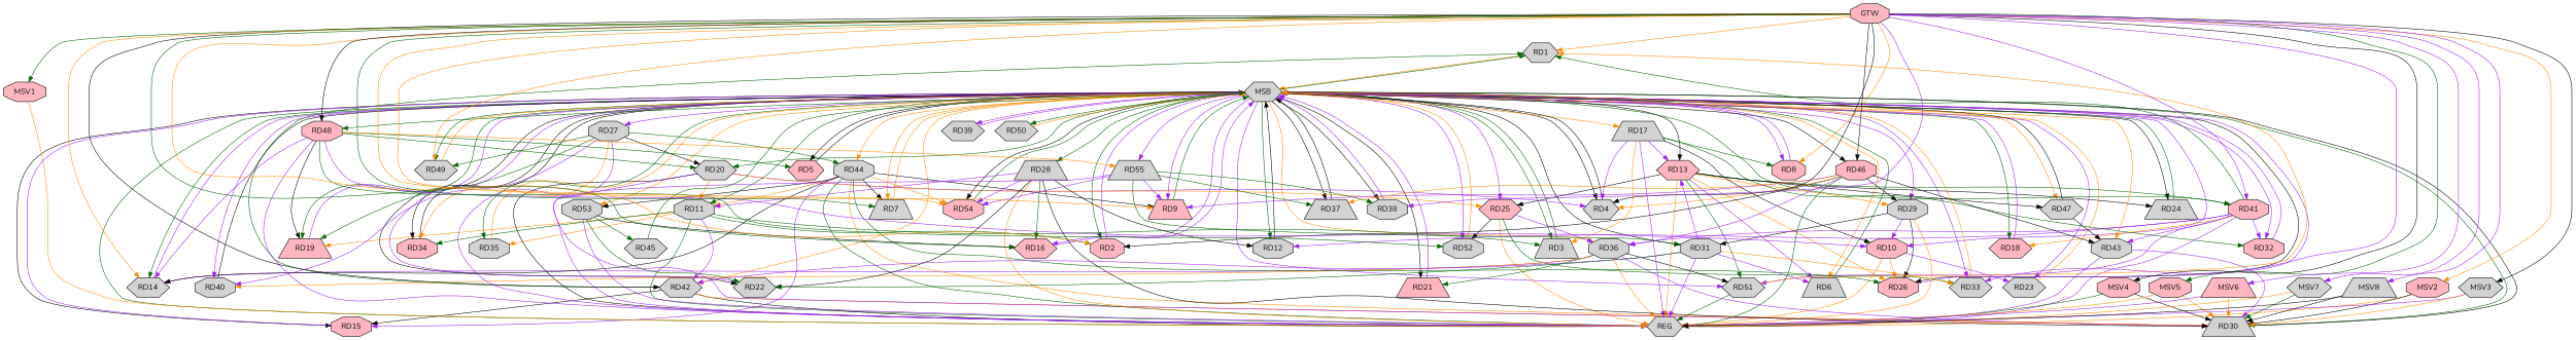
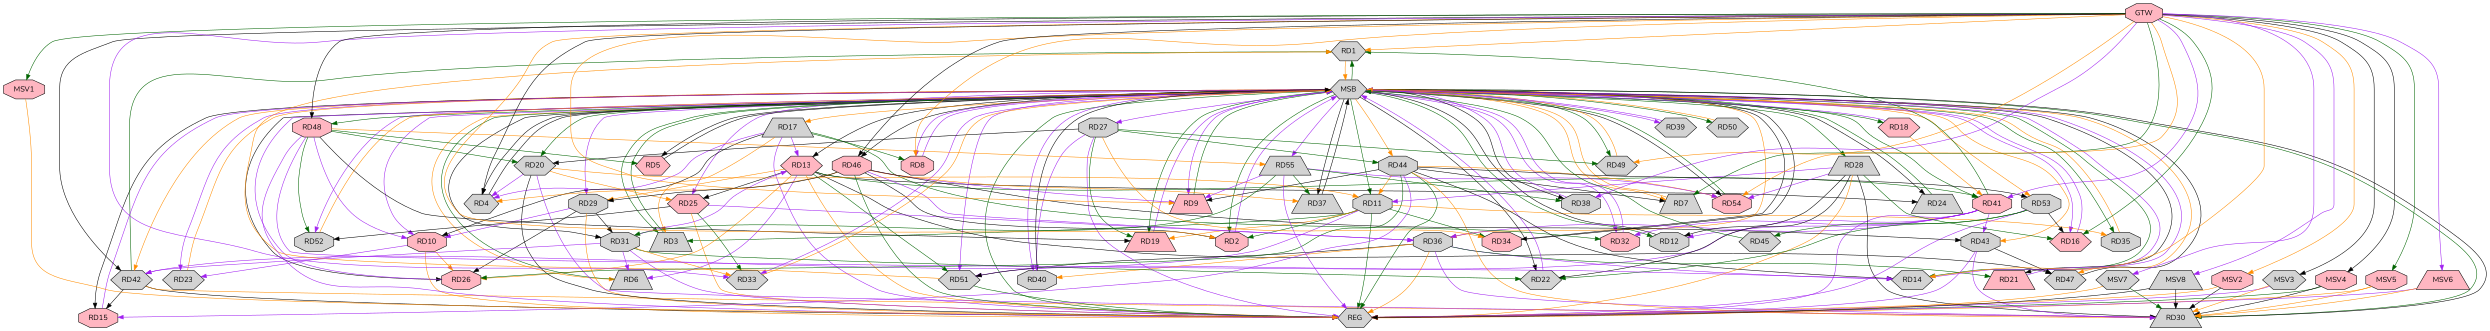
  strict digraph {
    fontname=Nunito
    node [fillcolor=lightgrey fontname=Nunito shape=octagon style=filled]
    edge [color=purple fontname=Nunito]
    n1 [label=RD1 shape=hexagon]
    n2 [label=MSB shape=hexagon]
    n3 [fillcolor=lightpink label=RD2]
    n4 [label=RD3 shape=trapezium]
    n5 [label=RD4 shape=hexagon]
    n6 [fillcolor=lightpink label=RD5 shape=hexagon]
    n7 [label=RD6 shape=trapezium]
    n8 [label=RD7 shape=trapezium]
    n9 [fillcolor=lightpink label=RD8]
    n10 [fillcolor=lightpink label=RD9 shape=trapezium]
    n11 [fillcolor=lightpink label=RD10]
    n12 [label=RD23 shape=hexagon]
    n13 [fillcolor=lightpink label=RD26]
    n14 [label=REG shape=hexagon]
    n15 [label=RD11]
    n16 [fillcolor=lightpink label=RD19 shape=trapezium]
    n17 [fillcolor=lightpink label=RD34]
    n18 [label=RD35]
    n19 [label=RD42 shape=hexagon]
    n20 [label=RD12]
    n21 [fillcolor=lightpink label=RD13 shape=hexagon]
    n22 [label=RD24 shape=trapezium]
    n23 [fillcolor=lightpink label=RD25 shape=hexagon]
    n24 [label=RD29]
    n25 [fillcolor=lightpink label=RD41]
    n26 [label=RD47 shape=hexagon]
    n27 [label=RD51 shape=hexagon]
    n28 [label=RD14 shape=hexagon]
    n29 [fillcolor=lightpink label=RD15]
    n30 [fillcolor=lightpink label=RD16 shape=hexagon]
    n31 [label=RD17 shape=trapezium]
    n32 [fillcolor=lightpink label=RD32]
    n33 [fillcolor=lightpink label=RD18 shape=hexagon]
    n34 [label=RD20 shape=hexagon]
    n35 [label=RD30 shape=trapezium]
    n36 [fillcolor=lightpink label=RD21 shape=trapezium]
    n37 [label=RD22 shape=hexagon]
    n38 [label=RD33 shape=hexagon]
    n39 [label=RD36]
    n40 [label=RD52]
    n41 [label=RD27]
    n42 [label=RD40]
    n43 [label=RD44]
    n44 [label=RD49 shape=hexagon]
    n45 [label=RD28 shape=trapezium]
    n46 [fillcolor=lightpink label=RD54]
    n47 [label=RD31]
    n48 [label=RD37 shape=trapezium]
    n49 [label=RD38]
    n50 [label=RD39 shape=hexagon]
    n51 [label=RD43]
    n52 [label=RD53]
    n53 [fillcolor=lightpink label=RD46]
    n54 [fillcolor=lightpink label=RD48]
    n55 [label=RD55 shape=trapezium]
    n56 [label=RD50 shape=hexagon]
    n57 [label=RD45 shape=hexagon]
    n58 [fillcolor=lightpink label=GTW]
    n59 [fillcolor=lightpink label=MSV1]
    n60 [fillcolor=lightpink label=MSV2]
    n61 [label=MSV3 shape=hexagon]
    n62 [fillcolor=lightpink label=MSV4]
    n63 [fillcolor=lightpink label=MSV5]
    n64 [fillcolor=lightpink label=MSV6 shape=trapezium]
    n65 [label=MSV7 shape=hexagon]
    n66 [label=MSV8 shape=trapezium]
    n1 -> n2 [color=darkorange]
    n2 -> n1 [color=darkgreen]
    n2 -> n3 [color=darkgreen]
    n2 -> n4 [color=darkgreen]
    n2 -> n5 [color=black]
    n2 -> n6 [color=black]
    n2 -> n7 [color=darkorange]
    n2 -> n8 [color=darkorange]
    n2 -> n9
    n2 -> n10
    n2 -> n11
    n2 -> n12
    n2 -> n13 [color=black]
    n2 -> n14 [color=darkgreen]
    n2 -> n15 [color=darkgreen]
    n2 -> n16 [color=darkgreen]
    n2 -> n17 [color=black]
    n2 -> n18 [color=darkgreen]
    n2 -> n19 [color=darkorange]
    n2 -> n20 [color=darkgreen]
    n2 -> n21 [color=black]
    n2 -> n22 [color=black]
    n2 -> n23
    n2 -> n24
    n2 -> n25 [color=darkgreen]
    n2 -> n26 [color=darkorange]
    n2 -> n27
    n2 -> n28 [color=darkgreen]
    n2 -> n29 [color=black]
    n2 -> n30
    n2 -> n31 [color=darkorange]
    n2 -> n32
    n2 -> n33 [color=darkgreen]
    n2 -> n34 [color=darkgreen]
    n2 -> n35 [color=darkgreen]
    n2 -> n36 [color=black]
    n2 -> n37 [color=black]
    n2 -> n38
    n2 -> n39 [color=darkorange]
    n2 -> n40
    n2 -> n41
    n2 -> n42
    n2 -> n43 [color=darkorange]
    n2 -> n44 [color=darkgreen]
    n2 -> n45 [color=darkgreen]
    n2 -> n46 [color=black]
    n2 -> n47 [color=black]
    n2 -> n48 [color=black]
    n2 -> n49 [color=black]
    n2 -> n50
    n2 -> n51 [color=darkorange]
    n2 -> n52 [color=darkorange]
    n2 -> n53 [color=black]
    n2 -> n54 [color=darkgreen]
    n2 -> n55
    n2 -> n56 [color=darkgreen]
    n3 -> n2
    n4 -> n2 [color=darkgreen]
    n5 -> n2 [color=black]
    n6 -> n2 [color=black]
    n7 -> n2 [color=darkgreen]
    n8 -> n2 [color=darkorange]
    n9 -> n2
    n10 -> n2 [color=darkgreen]
    n11 -> n12
    n11 -> n13 [color=darkorange]
    n11 -> n14 [color=darkorange]
    n12 -> n2 [color=darkorange]
    n13 -> n2
    n15 -> n3 [color=darkgreen]
    n15 -> n4 [color=darkgreen]
    n15 -> n14 [color=darkgreen]
    n15 -> n16 [color=darkorange]
    n15 -> n17 [color=darkgreen]
    n15 -> n18 [color=darkorange]
    n15 -> n19
    n16 -> n2
    n17 -> n2 [color=black]
    n18 -> n2 [color=darkorange]
    n19 -> n1 [color=darkgreen]
    n19 -> n14 [color=black]
    n19 -> n29 [color=black]
    n19 -> n35 [color=darkorange]
    n20 -> n2 [color=black]
    n21 -> n7
    n21 -> n13 [color=darkorange]
    n21 -> n14 [color=darkorange]
    n21 -> n22 [color=black]
    n21 -> n23 [color=black]
    n21 -> n24 [color=darkorange]
    n21 -> n25 [color=darkgreen]
    n21 -> n26 [color=black]
    n21 -> n27 [color=darkgreen]
    n22 -> n2 [color=darkgreen]
    n23 -> n14 [color=darkorange]
    n23 -> n38 [color=darkgreen]
    n23 -> n39
    n23 -> n40 [color=black]
    n24 -> n11
    n24 -> n13 [color=black]
    n24 -> n14 [color=darkorange]
    n24 -> n47 [color=black]
    n25 -> n1 [color=darkgreen]
    n25 -> n14
    n25 -> n20
    n25 -> n27
    n25 -> n32
-   n25 -> n33 [color=darkorange]
+   n33 -> n25 [color=darkorange]
    n25 -> n39
    n25 -> n51
    n26 -> n2 [color=black]
    n27 -> n1 [color=darkorange]
    n27 -> n14 [color=darkgreen]
    n28 -> n2
    n29 -> n2
    n30 -> n2
    n31 -> n4 [color=darkorange]
    n31 -> n5
    n31 -> n9 [color=darkgreen]
    n31 -> n11 [color=black]
    n31 -> n14
    n31 -> n21
    n31 -> n32 [color=darkgreen]
    n32 -> n2
    n33 -> n2
    n34 -> n5
    n34 -> n14 [color=black]
    n34 -> n15 [color=darkorange]
    n34 -> n23 [color=darkorange]
    n34 -> n35
    n35 -> n2 [color=black]
    n36 -> n2
    n37 -> n2
    n38 -> n2 [color=darkorange]
    n39 -> n14 [color=darkorange]
    n39 -> n27 [color=black]
    n39 -> n28
    n39 -> n35
    n39 -> n36 [color=darkgreen]
    n39 -> n42 [color=darkorange]
    n40 -> n2 [color=darkorange]
    n41 -> n14
    n41 -> n16 [color=darkgreen]
    n41 -> n17 [color=darkorange]
    n41 -> n34 [color=black]
    n41 -> n42
    n41 -> n43 [color=darkgreen]
    n41 -> n44 [color=darkgreen]
    n42 -> n2 [color=black]
    n43 -> n8 [color=black]
    n43 -> n10 [color=black]
    n43 -> n13 [color=darkgreen]
    n43 -> n14 [color=darkgreen]
    n43 -> n15 [color=darkorange]
    n43 -> n28 [color=black]
    n43 -> n29
    n43 -> n35 [color=darkorange]
    n43 -> n46 [color=darkorange]
    n43 -> n52 [color=black]
    n44 -> n2 [color=darkorange]
    n45 -> n14 [color=darkorange]
    n45 -> n15
    n45 -> n20 [color=black]
    n45 -> n30 [color=darkgreen]
    n45 -> n35 [color=black]
    n45 -> n37 [color=black]
    n45 -> n46
    n46 -> n2 [color=darkgreen]
    n47 -> n7
    n47 -> n14
    n47 -> n19
    n47 -> n21
    n47 -> n37 [color=darkgreen]
    n47 -> n38 [color=darkorange]
    n48 -> n2 [color=black]
    n49 -> n2
    n50 -> n2
    n51 -> n14
-   n26 -> n51 [color=black]
+   n51 -> n26 [color=black]
    n51 -> n35
    n52 -> n14
    n52 -> n30 [color=black]
    n52 -> n37 [color=darkgreen]
    n52 -> n57 [color=darkgreen]
    n53 -> n3 [color=black]
    n53 -> n5 [color=darkorange]
    n53 -> n10
    n53 -> n14 [color=darkgreen]
    n53 -> n24 [color=black]
    n53 -> n39
    n53 -> n48 [color=darkorange]
    n53 -> n51 [color=black]
    n54 -> n6 [color=darkgreen]
    n54 -> n11
    n54 -> n14
    n54 -> n16 [color=black]
    n54 -> n28
    n54 -> n34 [color=darkgreen]
    n54 -> n40 [color=darkgreen]
    n54 -> n55 [color=darkorange]
    n55 -> n10
    n55 -> n14
    n55 -> n46
    n55 -> n47 [color=darkgreen]
    n55 -> n48 [color=darkgreen]
    n55 -> n49 [color=darkgreen]
    n56 -> n2 [color=darkorange]
    n57 -> n2 [color=darkgreen]
    n58 -> n1 [color=darkorange]
    n58 -> n3 [color=darkorange]
    n58 -> n5 [color=black]
    n58 -> n8 [color=darkgreen]
    n58 -> n9 [color=darkorange]
    n58 -> n10 [color=darkorange]
    n58 -> n19 [color=black]
    n58 -> n25
    n58 -> n28 [color=darkorange]
    n58 -> n30 [color=darkgreen]
    n58 -> n38
    n58 -> n44 [color=darkorange]
    n58 -> n46 [color=darkorange]
    n58 -> n49
    n58 -> n53 [color=black]
    n58 -> n54 [color=black]
    n58 -> n59 [color=darkgreen]
    n58 -> n60 [color=darkorange]
    n58 -> n61 [color=black]
    n58 -> n62 [color=black]
    n58 -> n63 [color=darkgreen]
    n58 -> n64
    n58 -> n65
    n58 -> n66
    n59 -> n14 [color=darkorange]
    n60 -> n14 [color=darkorange]
    n60 -> n35 [color=black]
    n61 -> n14
    n61 -> n35 [color=darkorange]
    n62 -> n14 [color=darkgreen]
    n62 -> n35 [color=black]
    n63 -> n14 [color=darkorange]
    n63 -> n35 [color=darkorange]
    n64 -> n14
    n64 -> n35 [color=darkorange]
    n65 -> n14 [color=darkorange]
    n65 -> n35 [color=darkgreen]
    n66 -> n14 [color=black]
    n66 -> n35 [color=black]
  }
